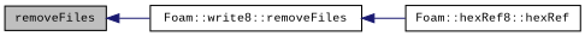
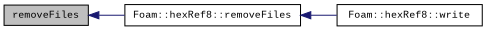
  digraph {
    fontname="Liberation Mono"
    rankdir=LR
    node [color=black fontname="Liberation Mono" fontsize=10 shape=record]
    edge [color=midnightblue dir=back fontname="Liberation Mono" fontsize=10 labelfontname=Helvetica labelfontsize=10 style=solid]
    n1 [fillcolor=grey75 fontcolor=black height=0.2 label=removeFiles style=filled width=0.4]
-   n2 [height=0.2 label="Foam::write8::removeFiles" width=0.4]
-   n3 [height=0.2 label="Foam::hexRef8::hexRef" width=0.4]
+   n2 [height=0.2 label="Foam::hexRef8::removeFiles" width=0.4]
+   n3 [height=0.2 label="Foam::hexRef8::write" width=0.4]
    n1 -> n2
    n2 -> n3
  }
